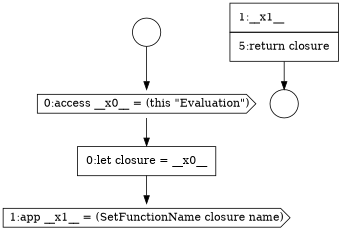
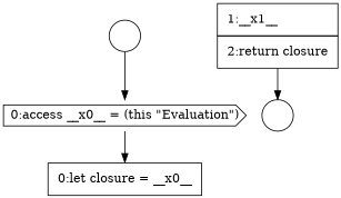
  digraph {
    node [color=black fillcolor=white shape=cds style=filled]
    edge [color=black]
    n1 [label=<<font color="black">0:access __x0__ = (this &quot;Evaluation&quot;)</font>>]
    n2 [label=<<font color="black">     <table border="0" cellborder="1" cellspacing="0" cellpadding="10">       <tr><td align="left">0:let closure = __x0__</td></tr>     </table>   </font>> margin=0 shape=none]
-   n3 [label=<<font color="black">1:app __x1__ = (SetFunctionName closure name)</font>>]
    n4 [label=" " shape=circle]
    n5 [label=" " shape=circle]
-   n6 [label=<<font color="black">     <table border="0" cellborder="1" cellspacing="0" cellpadding="10">       <tr><td align="left">1:__x1__</td></tr>       <tr><td align="left">5:return closure</td></tr>     </table>   </font>> margin=0 shape=none]
+   n6 [label=<<font color="black">     <table border="0" cellborder="1" cellspacing="0" cellpadding="10">       <tr><td align="left">1:__x1__</td></tr>       <tr><td align="left">2:return closure</td></tr>     </table>   </font>> margin=0 shape=none]
    n1 -> n2
-   n2 -> n3
    n5 -> n1
    n6 -> n4
  }
